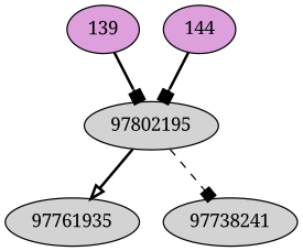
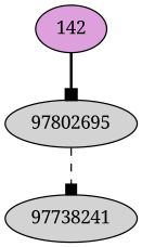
  strict digraph {
    fontname="Noto Serif"
    node [fillcolor=lightgrey fontname="Noto Serif" style=filled]
    edge [arrowhead=box fontname="Noto Serif" style=bold]
-   139 [fillcolor=plum]
-   97802195
-   97761935
+   97802195 [label=97802695]
    97738241
-   142 [fillcolor=plum label=144]
-   139 -> 97802195
-   97802195 -> 97761935 [arrowhead=onormal]
+   142 [fillcolor=plum]
    97802195 -> 97738241 [style=dashed]
    142 -> 97802195
  }
